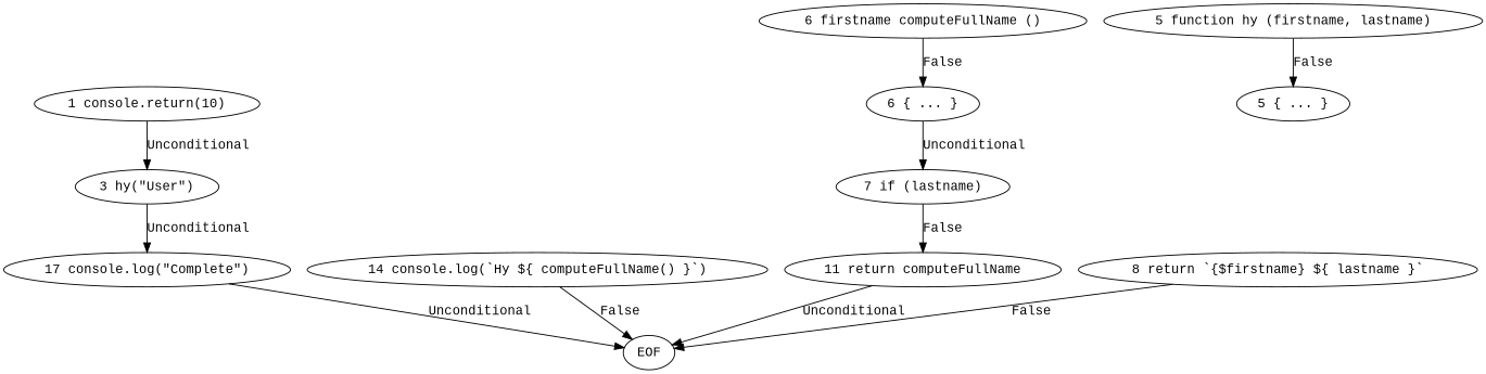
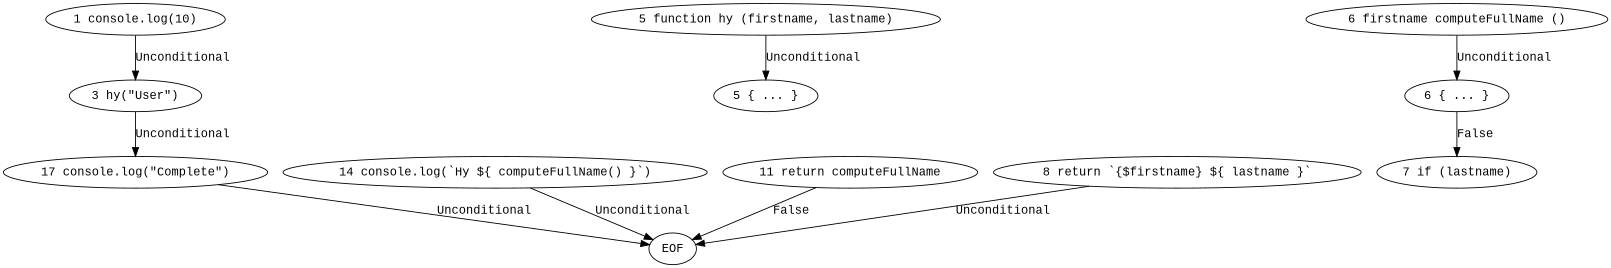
  digraph {
    fontname="Liberation Mono"
    node [fontname="Liberation Mono"]
    edge [fontname="Liberation Mono"]
-   n1 [label="1 console.return(10)"]
+   n1 [label="1 console.log(10)"]
    n2 [label="3 hy(\"User\")"]
    n3 [label="17 console.log(\"Complete\")"]
    n4 [label=EOF]
    n5 [label="5 function hy (firstname, lastname)"]
    n6 [label="5 { ... }"]
    n7 [label="14 console.log(`Hy ${ computeFullName() }`)"]
    n8 [label="6 firstname computeFullName ()"]
    n9 [label="6 { ... }"]
    n10 [label="7 if (lastname)"]
    n11 [label="11 return computeFullName"]
    n12 [label="8 return `{$firstname} ${ lastname }`"]
    n1 -> n2 [label=Unconditional]
    n2 -> n3 [label=Unconditional]
    n3 -> n4 [label=Unconditional]
-   n5 -> n6 [label=False]
-   n7 -> n4 [label=False]
-   n8 -> n9 [label=False]
-   n9 -> n10 [label=Unconditional]
-   n10 -> n11 [label=False]
-   n11 -> n4 [label=Unconditional]
-   n12 -> n4 [label=False]
+   n5 -> n6 [label=Unconditional]
+   n7 -> n4 [label=Unconditional]
+   n8 -> n9 [label=Unconditional]
+   n9 -> n10 [label=False]
+   n11 -> n4 [label=False]
+   n12 -> n4 [label=Unconditional]
  }
